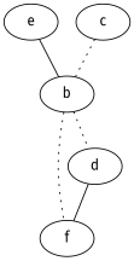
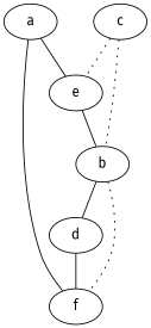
  graph {
    fontname="Fira Sans"
    node [fontname="Fira Sans"]
    edge [fontname="Fira Sans"]
+   a
    e
    f
    b
    d
    c
+   a -- e
+   a -- f
    e -- b
    b -- f [style=dotted]
-   b -- d [style=dotted]
+   b -- d
    d -- f [style=solid]
+   c -- e [style=dotted]
    c -- b [style=dotted]
  }
